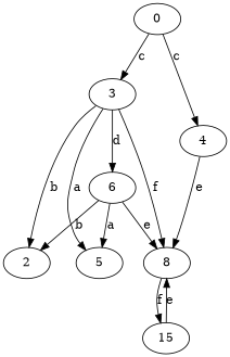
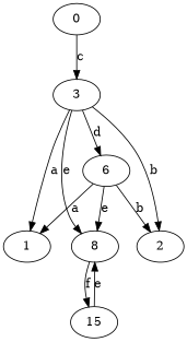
  strict digraph {
    fontname="DejaVu Serif"
    node [fontname="DejaVu Serif"]
    edge [fontname="DejaVu Serif"]
    0
    3
-   4
-   1 [label=5]
+   1
    2
    6
    8
    n8 [label=15]
    0 -> 3 [label=c]
-   0 -> 4 [label=c]
    3 -> 1 [label=a]
    3 -> 2 [label=b]
    3 -> 6 [label=d]
-   3 -> 8 [label=f]
-   4 -> 8 [label=e]
+   3 -> 8 [label=e]
    6 -> 1 [label=a]
    6 -> 2 [label=b]
    6 -> 8 [label=e]
    8 -> n8 [label=f]
    n8 -> 8 [label=e]
  }
